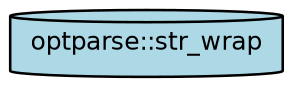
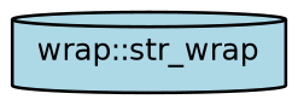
  digraph {
    rankdir=LR
-   n1 [color=black fillcolor=lightblue fontname=Helvetica fontsize=10 height=0.2 label="optparse::str_wrap" shape=cylinder style=filled width=0.4]
+   n1 [color=black fillcolor=lightblue fontname=Helvetica fontsize=10 height=0.2 label="wrap::str_wrap" shape=cylinder style=filled width=0.4]
  }
